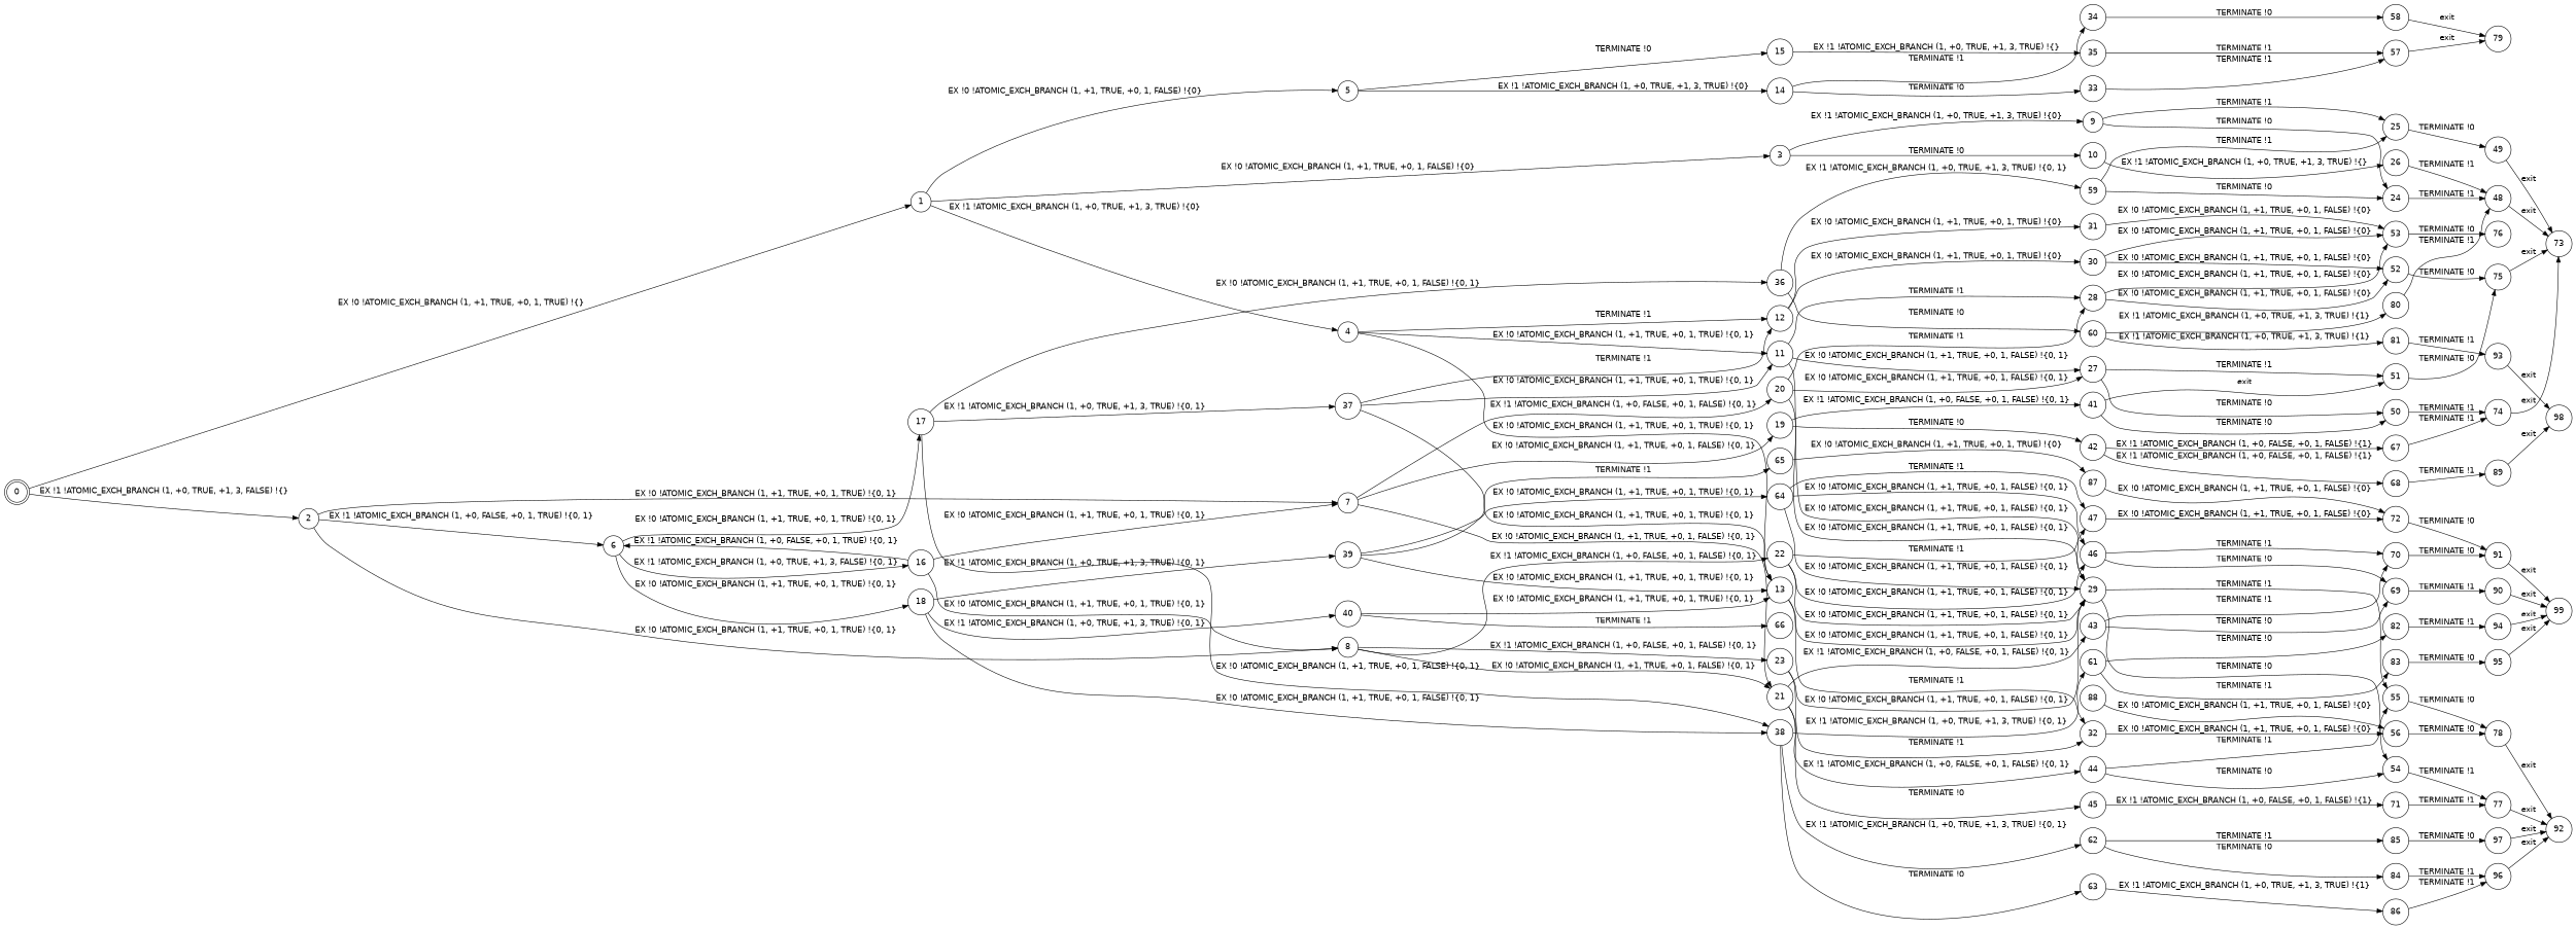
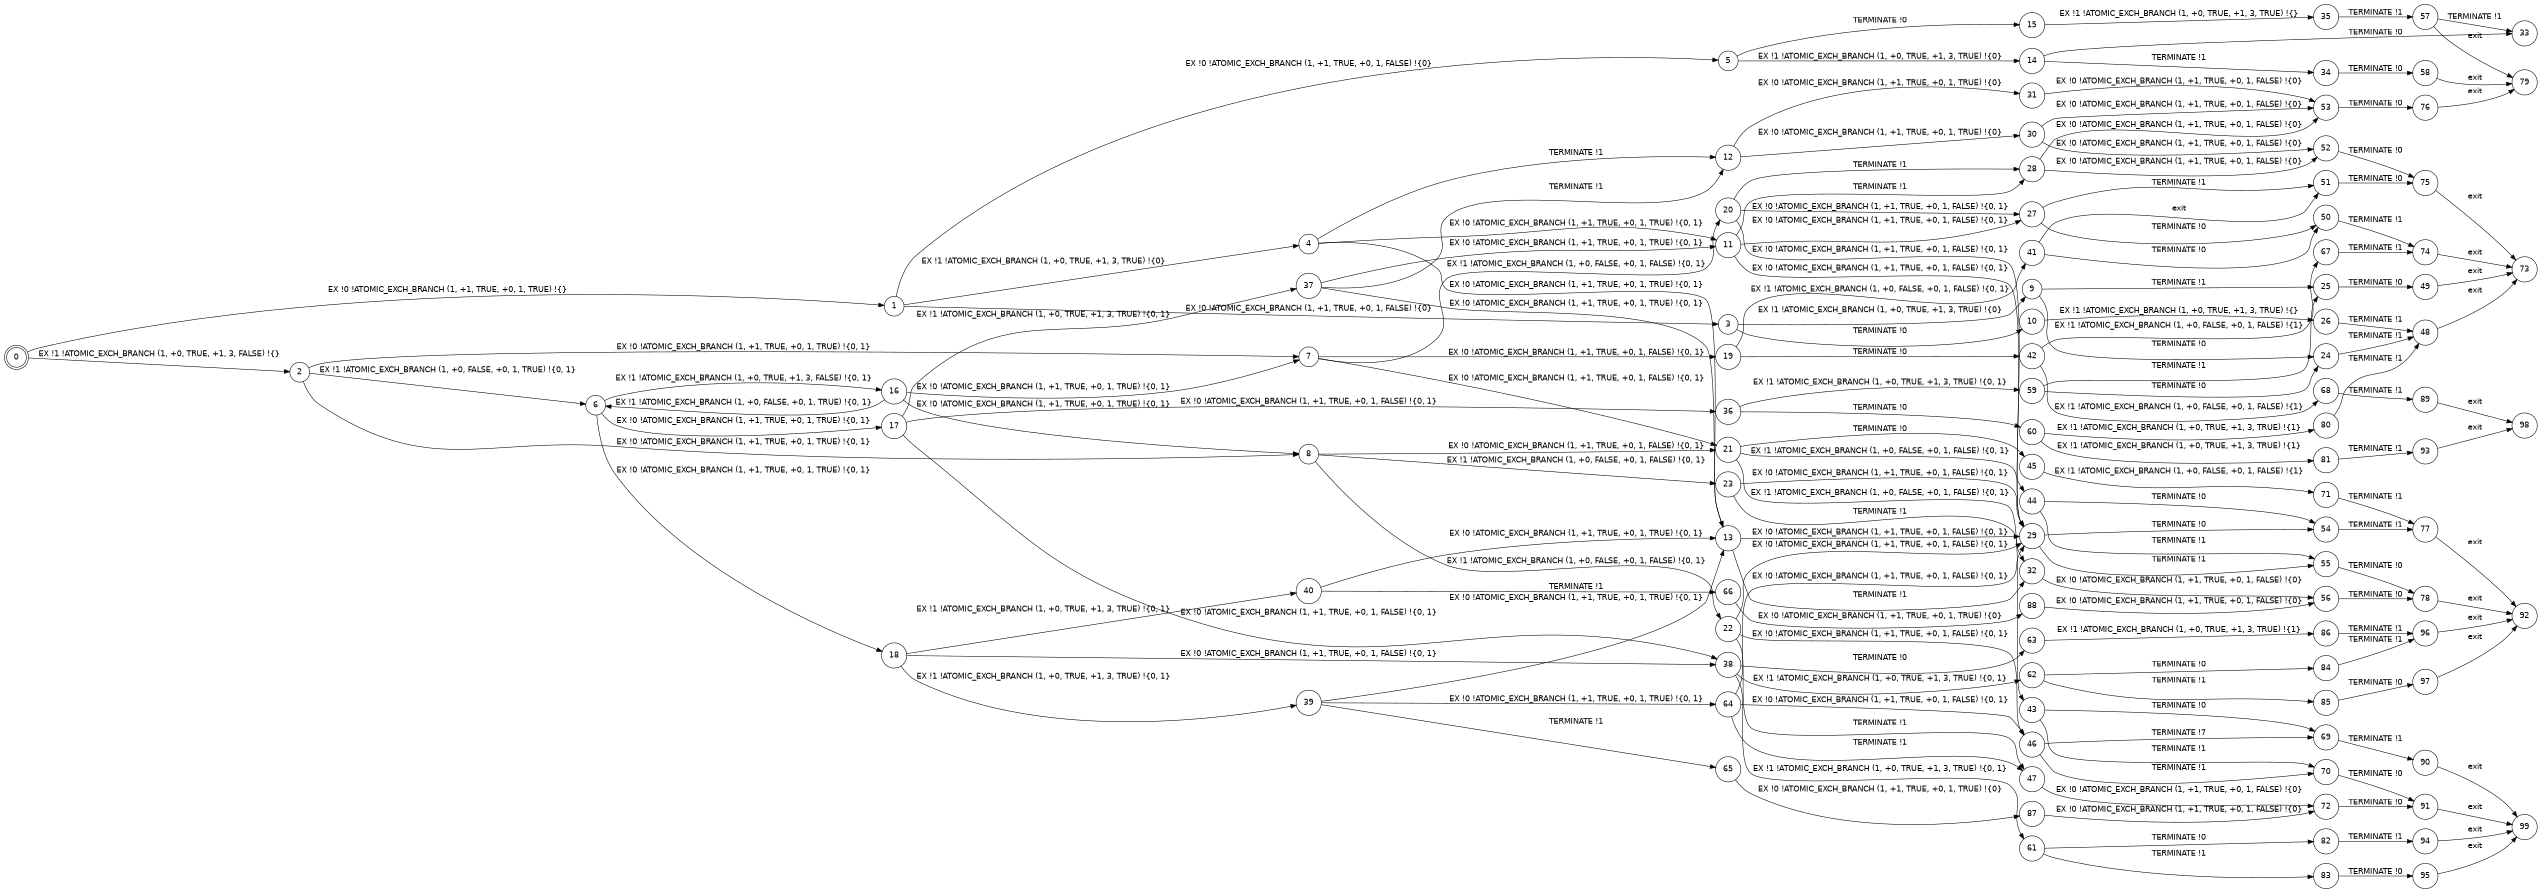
  digraph {
    fontname="DejaVu Sans"
    rankdir=LR
    node [fontname="DejaVu Sans" shape=circle]
    edge [fontname="DejaVu Sans"]
    0 [peripheries=2]
    1
    2
    3
    4
    5
    6
    7
    8
    9
    10
    11
    12
    13
    14
    15
    16
    17
    18
    19
    20
    21
    22
    23
    24
    25
    26
    27
    28
    29
    30
    31
    32
    33
    34
    35
    36
    37
    38
    39
    40
    41
    42
    43
    44
    45
    46
    47
    48
    49
    50
    51
    52
    53
    54
    55
    56
    57
    58
    59
    60
    61
    62
    63
    64
    65
    66
    67
    68
    69
    70
    71
    72
    73
    74
    75
    76
    77
    78
    79
    80
    81
    82
    83
    84
    85
    86
    87
    88
    89
    90
    91
    92
    93
    94
    95
    96
    97
    98
    99
    0 -> 1 [label="EX !0 !ATOMIC_EXCH_BRANCH (1, +1, TRUE, +0, 1, TRUE) !{}"]
    0 -> 2 [label="EX !1 !ATOMIC_EXCH_BRANCH (1, +0, TRUE, +1, 3, FALSE) !{}"]
    1 -> 3 [label="EX !0 !ATOMIC_EXCH_BRANCH (1, +1, TRUE, +0, 1, FALSE) !{0}"]
    1 -> 4 [label="EX !1 !ATOMIC_EXCH_BRANCH (1, +0, TRUE, +1, 3, TRUE) !{0}"]
    1 -> 5 [label="EX !0 !ATOMIC_EXCH_BRANCH (1, +1, TRUE, +0, 1, FALSE) !{0}"]
    2 -> 6 [label="EX !1 !ATOMIC_EXCH_BRANCH (1, +0, FALSE, +0, 1, TRUE) !{0, 1}"]
    2 -> 7 [label="EX !0 !ATOMIC_EXCH_BRANCH (1, +1, TRUE, +0, 1, TRUE) !{0, 1}"]
    2 -> 8 [label="EX !0 !ATOMIC_EXCH_BRANCH (1, +1, TRUE, +0, 1, TRUE) !{0, 1}"]
    3 -> 9 [label="EX !1 !ATOMIC_EXCH_BRANCH (1, +0, TRUE, +1, 3, TRUE) !{0}"]
    3 -> 10 [label="TERMINATE !0"]
    4 -> 11 [label="EX !0 !ATOMIC_EXCH_BRANCH (1, +1, TRUE, +0, 1, TRUE) !{0, 1}"]
    4 -> 12 [label="TERMINATE !1"]
    4 -> 13 [label="EX !0 !ATOMIC_EXCH_BRANCH (1, +1, TRUE, +0, 1, TRUE) !{0, 1}"]
    5 -> 14 [label="EX !1 !ATOMIC_EXCH_BRANCH (1, +0, TRUE, +1, 3, TRUE) !{0}"]
    5 -> 15 [label="TERMINATE !0"]
    6 -> 16 [label="EX !1 !ATOMIC_EXCH_BRANCH (1, +0, TRUE, +1, 3, FALSE) !{0, 1}"]
    6 -> 17 [label="EX !0 !ATOMIC_EXCH_BRANCH (1, +1, TRUE, +0, 1, TRUE) !{0, 1}"]
    6 -> 18 [label="EX !0 !ATOMIC_EXCH_BRANCH (1, +1, TRUE, +0, 1, TRUE) !{0, 1}"]
    7 -> 19 [label="EX !0 !ATOMIC_EXCH_BRANCH (1, +1, TRUE, +0, 1, FALSE) !{0, 1}"]
    7 -> 20 [label="EX !1 !ATOMIC_EXCH_BRANCH (1, +0, FALSE, +0, 1, FALSE) !{0, 1}"]
    7 -> 21 [label="EX !0 !ATOMIC_EXCH_BRANCH (1, +1, TRUE, +0, 1, FALSE) !{0, 1}"]
    8 -> 21 [label="EX !0 !ATOMIC_EXCH_BRANCH (1, +1, TRUE, +0, 1, FALSE) !{0, 1}"]
    8 -> 22 [label="EX !1 !ATOMIC_EXCH_BRANCH (1, +0, FALSE, +0, 1, FALSE) !{0, 1}"]
    8 -> 23 [label="EX !1 !ATOMIC_EXCH_BRANCH (1, +0, FALSE, +0, 1, FALSE) !{0, 1}"]
    9 -> 24 [label="TERMINATE !0"]
    9 -> 25 [label="TERMINATE !1"]
    10 -> 26 [label="EX !1 !ATOMIC_EXCH_BRANCH (1, +0, TRUE, +1, 3, TRUE) !{}"]
    11 -> 27 [label="EX !0 !ATOMIC_EXCH_BRANCH (1, +1, TRUE, +0, 1, FALSE) !{0, 1}"]
    11 -> 28 [label="TERMINATE !1"]
    11 -> 29 [label="EX !0 !ATOMIC_EXCH_BRANCH (1, +1, TRUE, +0, 1, FALSE) !{0, 1}"]
    12 -> 30 [label="EX !0 !ATOMIC_EXCH_BRANCH (1, +1, TRUE, +0, 1, TRUE) !{0}"]
    12 -> 31 [label="EX !0 !ATOMIC_EXCH_BRANCH (1, +1, TRUE, +0, 1, TRUE) !{0}"]
    13 -> 29 [label="EX !0 !ATOMIC_EXCH_BRANCH (1, +1, TRUE, +0, 1, FALSE) !{0, 1}"]
    13 -> 32 [label="TERMINATE !1"]
    14 -> 33 [label="TERMINATE !0"]
    14 -> 34 [label="TERMINATE !1"]
    15 -> 35 [label="EX !1 !ATOMIC_EXCH_BRANCH (1, +0, TRUE, +1, 3, TRUE) !{}"]
    16 -> 6 [label="EX !1 !ATOMIC_EXCH_BRANCH (1, +0, FALSE, +0, 1, TRUE) !{0, 1}"]
    16 -> 7 [label="EX !0 !ATOMIC_EXCH_BRANCH (1, +1, TRUE, +0, 1, TRUE) !{0, 1}"]
    16 -> 8 [label="EX !0 !ATOMIC_EXCH_BRANCH (1, +1, TRUE, +0, 1, TRUE) !{0, 1}"]
    17 -> 36 [label="EX !0 !ATOMIC_EXCH_BRANCH (1, +1, TRUE, +0, 1, FALSE) !{0, 1}"]
    17 -> 37 [label="EX !1 !ATOMIC_EXCH_BRANCH (1, +0, TRUE, +1, 3, TRUE) !{0, 1}"]
    17 -> 38 [label="EX !0 !ATOMIC_EXCH_BRANCH (1, +1, TRUE, +0, 1, FALSE) !{0, 1}"]
    18 -> 38 [label="EX !0 !ATOMIC_EXCH_BRANCH (1, +1, TRUE, +0, 1, FALSE) !{0, 1}"]
    18 -> 39 [label="EX !1 !ATOMIC_EXCH_BRANCH (1, +0, TRUE, +1, 3, TRUE) !{0, 1}"]
    18 -> 40 [label="EX !1 !ATOMIC_EXCH_BRANCH (1, +0, TRUE, +1, 3, TRUE) !{0, 1}"]
    19 -> 41 [label="EX !1 !ATOMIC_EXCH_BRANCH (1, +0, FALSE, +0, 1, FALSE) !{0, 1}"]
    19 -> 42 [label="TERMINATE !0"]
    20 -> 27 [label="EX !0 !ATOMIC_EXCH_BRANCH (1, +1, TRUE, +0, 1, FALSE) !{0, 1}"]
    20 -> 28 [label="TERMINATE !1"]
    20 -> 29 [label="EX !0 !ATOMIC_EXCH_BRANCH (1, +1, TRUE, +0, 1, FALSE) !{0, 1}"]
    21 -> 43 [label="EX !1 !ATOMIC_EXCH_BRANCH (1, +0, FALSE, +0, 1, FALSE) !{0, 1}"]
    21 -> 44 [label="EX !1 !ATOMIC_EXCH_BRANCH (1, +0, FALSE, +0, 1, FALSE) !{0, 1}"]
    21 -> 45 [label="TERMINATE !0"]
    22 -> 29 [label="EX !0 !ATOMIC_EXCH_BRANCH (1, +1, TRUE, +0, 1, FALSE) !{0, 1}"]
    22 -> 46 [label="EX !0 !ATOMIC_EXCH_BRANCH (1, +1, TRUE, +0, 1, FALSE) !{0, 1}"]
    22 -> 47 [label="TERMINATE !1"]
    23 -> 29 [label="EX !0 !ATOMIC_EXCH_BRANCH (1, +1, TRUE, +0, 1, FALSE) !{0, 1}"]
    23 -> 32 [label="TERMINATE !1"]
    24 -> 48 [label="TERMINATE !1"]
    25 -> 49 [label="TERMINATE !0"]
    26 -> 48 [label="TERMINATE !1"]
    27 -> 50 [label="TERMINATE !0"]
    27 -> 51 [label="TERMINATE !1"]
    28 -> 52 [label="EX !0 !ATOMIC_EXCH_BRANCH (1, +1, TRUE, +0, 1, FALSE) !{0}"]
    28 -> 53 [label="EX !0 !ATOMIC_EXCH_BRANCH (1, +1, TRUE, +0, 1, FALSE) !{0}"]
    29 -> 54 [label="TERMINATE !0"]
    29 -> 55 [label="TERMINATE !1"]
    30 -> 52 [label="EX !0 !ATOMIC_EXCH_BRANCH (1, +1, TRUE, +0, 1, FALSE) !{0}"]
    30 -> 53 [label="EX !0 !ATOMIC_EXCH_BRANCH (1, +1, TRUE, +0, 1, FALSE) !{0}"]
    31 -> 53 [label="EX !0 !ATOMIC_EXCH_BRANCH (1, +1, TRUE, +0, 1, FALSE) !{0}"]
    32 -> 56 [label="EX !0 !ATOMIC_EXCH_BRANCH (1, +1, TRUE, +0, 1, FALSE) !{0}"]
-   33 -> 57 [label="TERMINATE !1"]
+   57 -> 33 [label="TERMINATE !1"]
    34 -> 58 [label="TERMINATE !0"]
    35 -> 57 [label="TERMINATE !1"]
    36 -> 59 [label="EX !1 !ATOMIC_EXCH_BRANCH (1, +0, TRUE, +1, 3, TRUE) !{0, 1}"]
    36 -> 60 [label="TERMINATE !0"]
    37 -> 11 [label="EX !0 !ATOMIC_EXCH_BRANCH (1, +1, TRUE, +0, 1, TRUE) !{0, 1}"]
    37 -> 12 [label="TERMINATE !1"]
    37 -> 13 [label="EX !0 !ATOMIC_EXCH_BRANCH (1, +1, TRUE, +0, 1, TRUE) !{0, 1}"]
    38 -> 61 [label="EX !1 !ATOMIC_EXCH_BRANCH (1, +0, TRUE, +1, 3, TRUE) !{0, 1}"]
    38 -> 62 [label="EX !1 !ATOMIC_EXCH_BRANCH (1, +0, TRUE, +1, 3, TRUE) !{0, 1}"]
    38 -> 63 [label="TERMINATE !0"]
    39 -> 13 [label="EX !0 !ATOMIC_EXCH_BRANCH (1, +1, TRUE, +0, 1, TRUE) !{0, 1}"]
    39 -> 64 [label="EX !0 !ATOMIC_EXCH_BRANCH (1, +1, TRUE, +0, 1, TRUE) !{0, 1}"]
    39 -> 65 [label="TERMINATE !1"]
    40 -> 13 [label="EX !0 !ATOMIC_EXCH_BRANCH (1, +1, TRUE, +0, 1, TRUE) !{0, 1}"]
    40 -> 66 [label="TERMINATE !1"]
    41 -> 50 [label="TERMINATE !0"]
    41 -> 51 [label=exit]
    42 -> 67 [label="EX !1 !ATOMIC_EXCH_BRANCH (1, +0, FALSE, +0, 1, FALSE) !{1}"]
    42 -> 68 [label="EX !1 !ATOMIC_EXCH_BRANCH (1, +0, FALSE, +0, 1, FALSE) !{1}"]
    43 -> 69 [label="TERMINATE !0"]
    43 -> 70 [label="TERMINATE !1"]
    44 -> 54 [label="TERMINATE !0"]
    44 -> 55 [label="TERMINATE !1"]
    45 -> 71 [label="EX !1 !ATOMIC_EXCH_BRANCH (1, +0, FALSE, +0, 1, FALSE) !{1}"]
-   46 -> 69 [label="TERMINATE !0"]
+   46 -> 69 [label="TERMINATE !7"]
    46 -> 70 [label="TERMINATE !1"]
    47 -> 72 [label="EX !0 !ATOMIC_EXCH_BRANCH (1, +1, TRUE, +0, 1, FALSE) !{0}"]
    48 -> 73 [label=exit]
    49 -> 73 [label=exit]
    50 -> 74 [label="TERMINATE !1"]
    51 -> 75 [label="TERMINATE !0"]
    52 -> 75 [label="TERMINATE !0"]
    53 -> 76 [label="TERMINATE !0"]
    54 -> 77 [label="TERMINATE !1"]
    55 -> 78 [label="TERMINATE !0"]
    56 -> 78 [label="TERMINATE !0"]
    57 -> 79 [label=exit]
    58 -> 79 [label=exit]
    59 -> 24 [label="TERMINATE !0"]
    59 -> 25 [label="TERMINATE !1"]
    60 -> 80 [label="EX !1 !ATOMIC_EXCH_BRANCH (1, +0, TRUE, +1, 3, TRUE) !{1}"]
    60 -> 81 [label="EX !1 !ATOMIC_EXCH_BRANCH (1, +0, TRUE, +1, 3, TRUE) !{1}"]
    61 -> 82 [label="TERMINATE !0"]
    61 -> 83 [label="TERMINATE !1"]
    62 -> 84 [label="TERMINATE !0"]
    62 -> 85 [label="TERMINATE !1"]
    63 -> 86 [label="EX !1 !ATOMIC_EXCH_BRANCH (1, +0, TRUE, +1, 3, TRUE) !{1}"]
    64 -> 29 [label="EX !0 !ATOMIC_EXCH_BRANCH (1, +1, TRUE, +0, 1, FALSE) !{0, 1}"]
    64 -> 46 [label="EX !0 !ATOMIC_EXCH_BRANCH (1, +1, TRUE, +0, 1, FALSE) !{0, 1}"]
    64 -> 47 [label="TERMINATE !1"]
    65 -> 87 [label="EX !0 !ATOMIC_EXCH_BRANCH (1, +1, TRUE, +0, 1, TRUE) !{0}"]
+   66 -> 88 [label="EX !0 !ATOMIC_EXCH_BRANCH (1, +1, TRUE, +0, 1, TRUE) !{0}"]
    67 -> 74 [label="TERMINATE !1"]
    68 -> 89 [label="TERMINATE !1"]
    69 -> 90 [label="TERMINATE !1"]
    70 -> 91 [label="TERMINATE !0"]
    71 -> 77 [label="TERMINATE !1"]
    72 -> 91 [label="TERMINATE !0"]
    74 -> 73 [label=exit]
    75 -> 73 [label=exit]
+   76 -> 79 [label=exit]
    77 -> 92 [label=exit]
    78 -> 92 [label=exit]
    80 -> 48 [label="TERMINATE !1"]
    81 -> 93 [label="TERMINATE !1"]
    82 -> 94 [label="TERMINATE !1"]
    83 -> 95 [label="TERMINATE !0"]
    84 -> 96 [label="TERMINATE !1"]
    85 -> 97 [label="TERMINATE !0"]
    86 -> 96 [label="TERMINATE !1"]
    87 -> 72 [label="EX !0 !ATOMIC_EXCH_BRANCH (1, +1, TRUE, +0, 1, FALSE) !{0}"]
    88 -> 56 [label="EX !0 !ATOMIC_EXCH_BRANCH (1, +1, TRUE, +0, 1, FALSE) !{0}"]
    89 -> 98 [label=exit]
    90 -> 99 [label=exit]
    91 -> 99 [label=exit]
    93 -> 98 [label=exit]
    94 -> 99 [label=exit]
    95 -> 99 [label=exit]
    96 -> 92 [label=exit]
    97 -> 92 [label=exit]
  }
